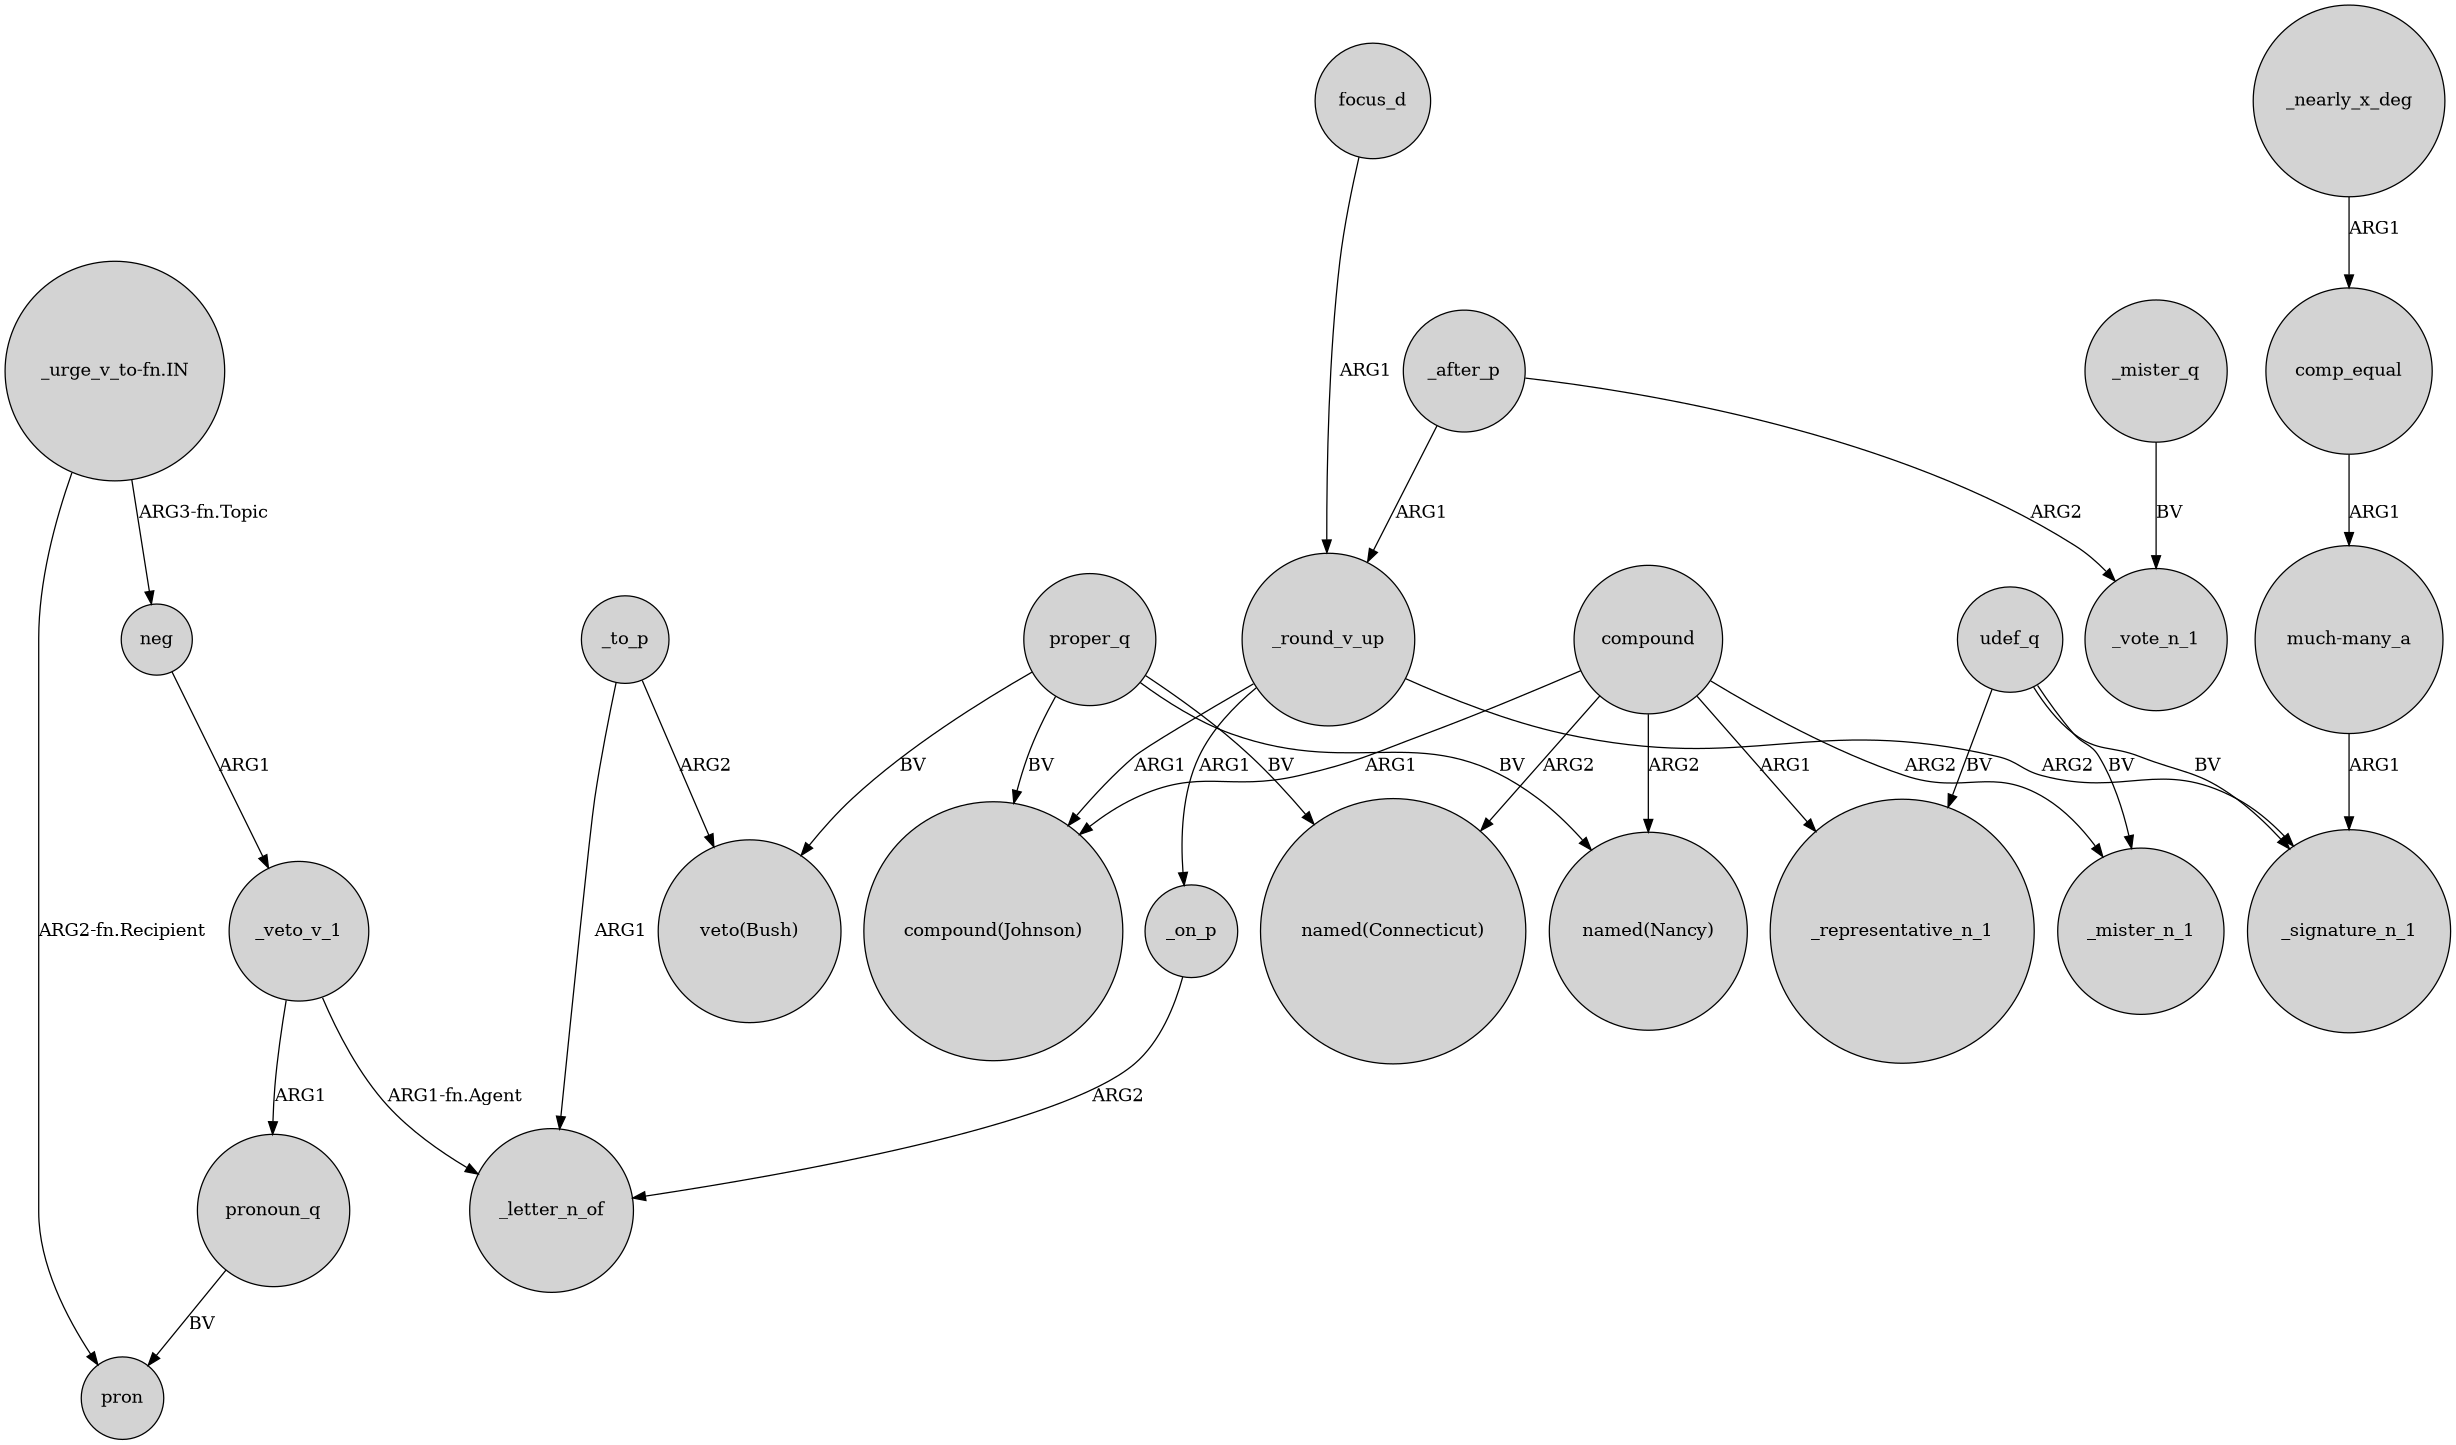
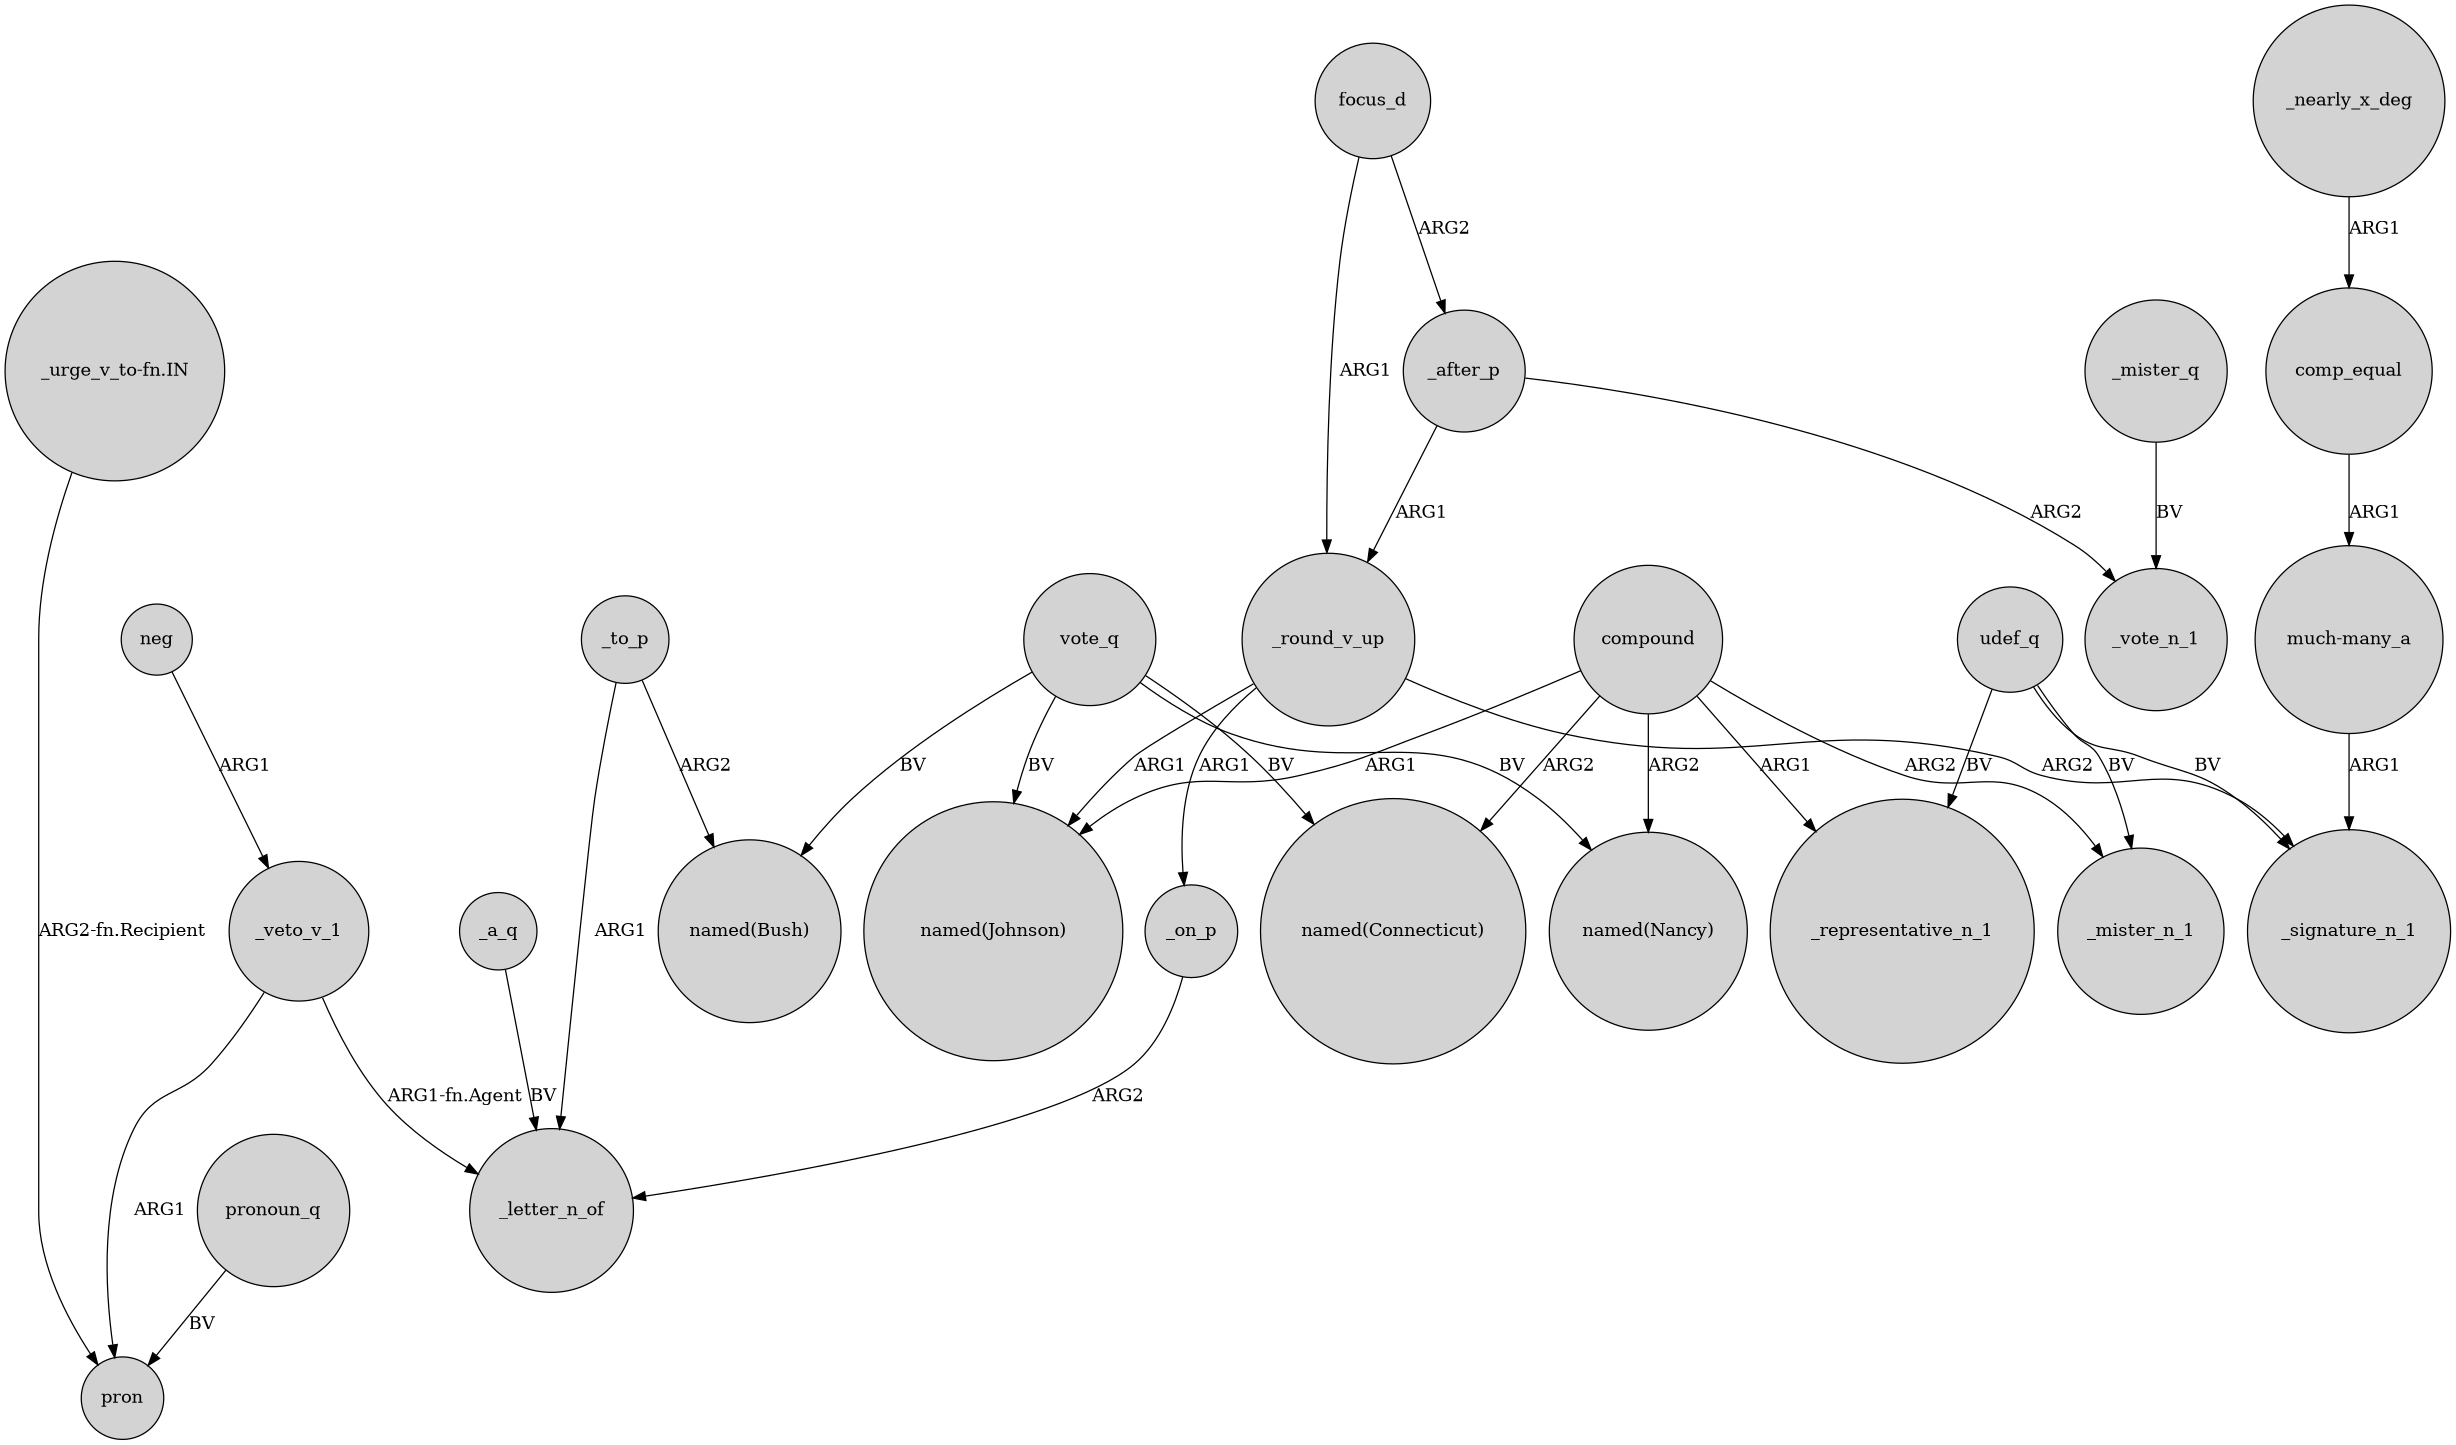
  digraph {
    node [shape=circle style=filled]
    "_urge_v_to-fn.IN"
    pron
    neg
    _veto_v_1
    compound
    "named(Nancy)"
    _representative_n_1
-   "named(Johnson)" [label="compound(Johnson)"]
+   "named(Johnson)"
    _mister_n_1
    "named(Connecticut)"
    focus_d
    _after_p
    _round_v_up
    _vote_n_1
    _signature_n_1
    _on_p
    _to_p
    _letter_n_of
-   "named(Bush)" [label="veto(Bush)"]
+   "named(Bush)"
    "much-many_a"
    n21 [label=_mister_q]
    udef_q
    comp_equal
-   proper_q
+   proper_q [label=vote_q]
    pronoun_q
    _nearly_x_deg
+   _a_q
    "_urge_v_to-fn.IN" -> pron [label="ARG2-fn.Recipient"]
-   "_urge_v_to-fn.IN" -> neg [label="ARG3-fn.Topic"]
    neg -> _veto_v_1 [label=ARG1]
-   _veto_v_1 -> pronoun_q [label=ARG1]
+   _veto_v_1 -> pron [label=ARG1]
    _veto_v_1 -> _letter_n_of [label="ARG1-fn.Agent"]
    compound -> "named(Nancy)" [label=ARG2]
    compound -> _representative_n_1 [label=ARG1]
    compound -> "named(Johnson)" [label=ARG1]
    compound -> _mister_n_1 [label=ARG2]
    compound -> "named(Connecticut)" [label=ARG2]
+   focus_d -> _after_p [label=ARG2]
    focus_d -> _round_v_up [label=ARG1]
    _after_p -> _round_v_up [label=ARG1]
    _after_p -> _vote_n_1 [label=ARG2]
    _round_v_up -> "named(Johnson)" [label=ARG1]
    _round_v_up -> _signature_n_1 [label=ARG2]
    _round_v_up -> _on_p [label=ARG1]
    _on_p -> _letter_n_of [label=ARG2]
    _to_p -> _letter_n_of [label=ARG1]
    _to_p -> "named(Bush)" [label=ARG2]
    "much-many_a" -> _signature_n_1 [label=ARG1]
    n21 -> _vote_n_1 [label=BV]
    udef_q -> _representative_n_1 [label=BV]
    udef_q -> _mister_n_1 [label=BV]
    udef_q -> _signature_n_1 [label=BV]
    comp_equal -> "much-many_a" [label=ARG1]
    proper_q -> "named(Nancy)" [label=BV]
    proper_q -> "named(Johnson)" [label=BV]
    proper_q -> "named(Connecticut)" [label=BV]
    proper_q -> "named(Bush)" [label=BV]
    pronoun_q -> pron [label=BV]
    _nearly_x_deg -> comp_equal [label=ARG1]
+   _a_q -> _letter_n_of [label=BV]
  }
